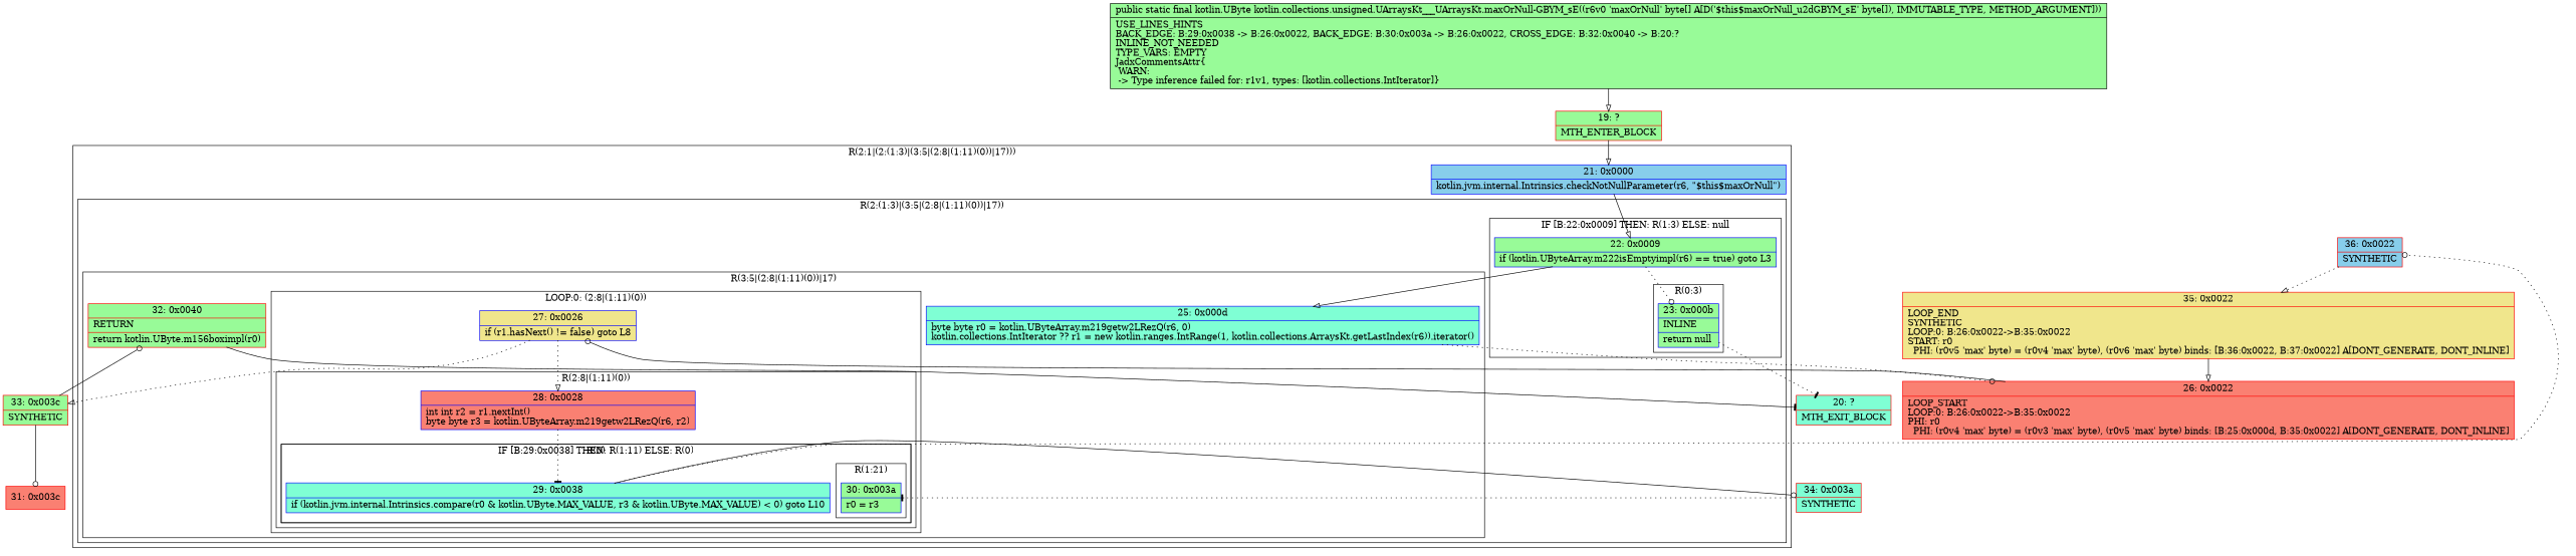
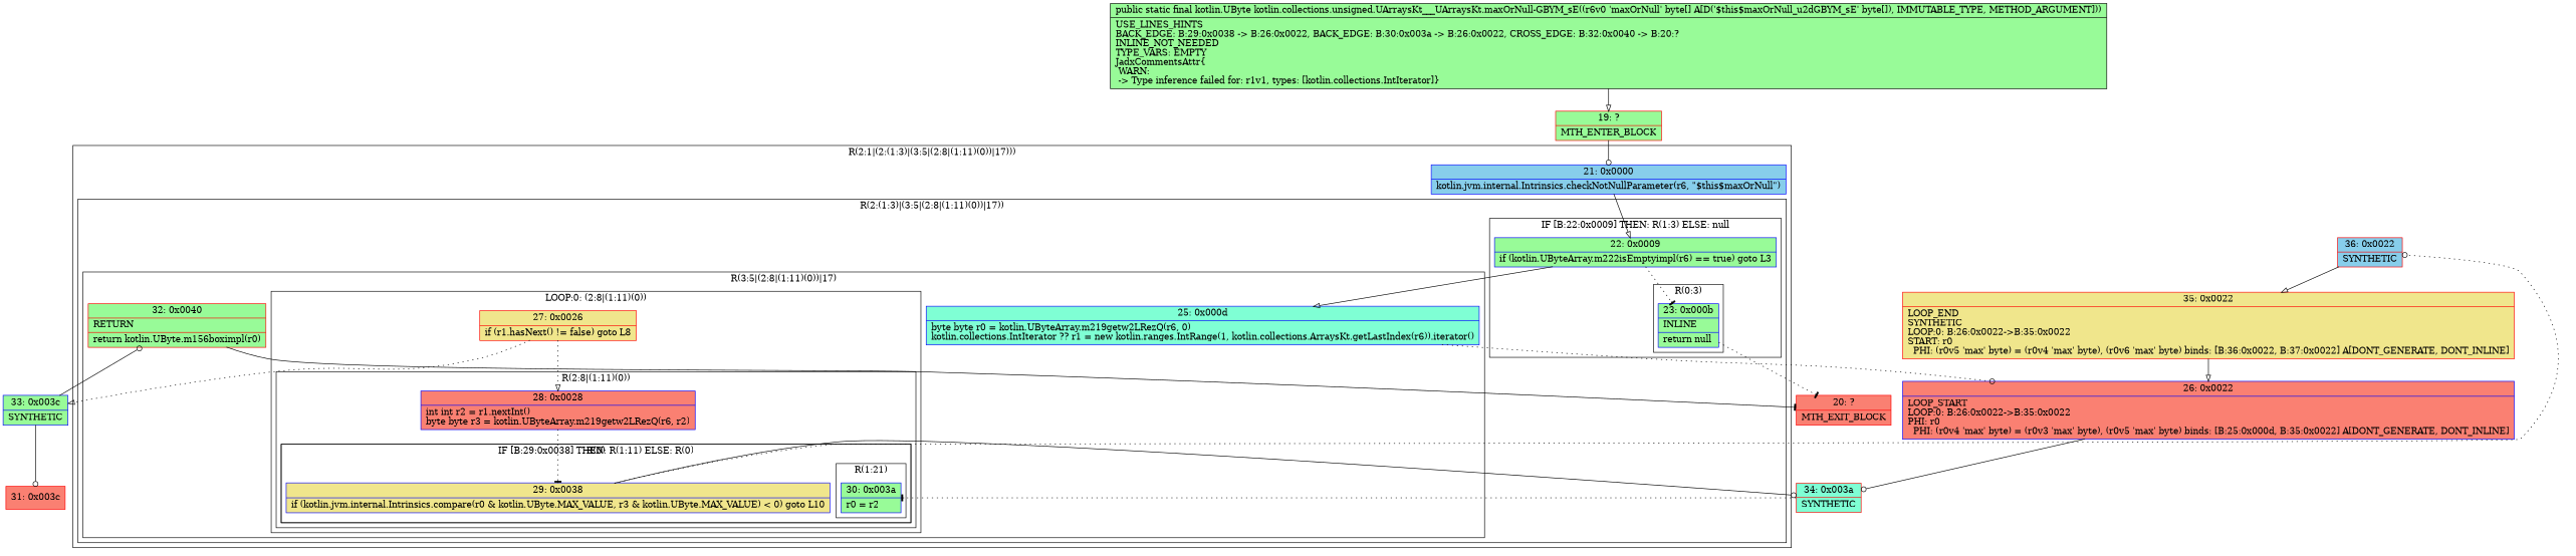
  digraph {
    node [color=red fillcolor=palegreen shape=record style=filled]
    edge [arrowhead=onormal style=solid]
    n1 [color=blue label="{23\:\ 0x000b|INLINE\l|return null\l}"]
    n2 [color=blue label="{22\:\ 0x0009|if (kotlin.UByteArray.m222isEmptyimpl(r6) == true) goto L3\l}"]
-   n3 [color=blue label="{30\:\ 0x003a|r0 = r3\l}"]
-   n4 [color=blue fillcolor=aquamarine label="{29\:\ 0x0038|if (kotlin.jvm.internal.Intrinsics.compare(r0 & kotlin.UByte.MAX_VALUE, r3 & kotlin.UByte.MAX_VALUE) \< 0) goto L10\l}"]
+   n3 [color=blue label="{30\:\ 0x003a|r0 = r2\l}"]
+   n4 [color=blue fillcolor=khaki label="{29\:\ 0x0038|if (kotlin.jvm.internal.Intrinsics.compare(r0 & kotlin.UByte.MAX_VALUE, r3 & kotlin.UByte.MAX_VALUE) \< 0) goto L10\l}"]
    n5 [color=blue fillcolor=salmon label="{28\:\ 0x0028|int int r2 = r1.nextInt()\lbyte byte r3 = kotlin.UByteArray.m219getw2LRezQ(r6, r2)\l}"]
-   n6 [color=blue fillcolor=khaki label="{27\:\ 0x0026|if (r1.hasNext() != false) goto L8\l}"]
+   n6 [fillcolor=khaki label="{27\:\ 0x0026|if (r1.hasNext() != false) goto L8\l}"]
    n7 [color=blue fillcolor=aquamarine label="{25\:\ 0x000d|byte byte r0 = kotlin.UByteArray.m219getw2LRezQ(r6, 0)\lkotlin.collections.IntIterator ?? r1 = new kotlin.ranges.IntRange(1, kotlin.collections.ArraysKt.getLastIndex(r6)).iterator()\l}"]
    n8 [label="{32\:\ 0x0040|RETURN\l|return kotlin.UByte.m156boximpl(r0)\l}"]
    n9 [color=blue fillcolor=skyblue label="{21\:\ 0x0000|kotlin.jvm.internal.Intrinsics.checkNotNullParameter(r6, \"$this$maxOrNull\")\l}"]
-   n10 [fillcolor=aquamarine label="{20\:\ ?|MTH_EXIT_BLOCK\l}"]
+   n10 [fillcolor=salmon label="{20\:\ ?|MTH_EXIT_BLOCK\l}"]
    n11 [fillcolor=aquamarine label="{34\:\ 0x003a|SYNTHETIC\l}"]
    n12 [fillcolor=skyblue label="{36\:\ 0x0022|SYNTHETIC\l}"]
-   n13 [label="{33\:\ 0x003c|SYNTHETIC\l}"]
-   n14 [fillcolor=salmon label="{26\:\ 0x0022|LOOP_START\lLOOP:0: B:26:0x0022\-\>B:35:0x0022\lPHI: r0 \l  PHI: (r0v4 'max' byte) = (r0v3 'max' byte), (r0v5 'max' byte) binds: [B:25:0x000d, B:35:0x0022] A[DONT_GENERATE, DONT_INLINE]\l}"]
+   n13 [color=blue label="{33\:\ 0x003c|SYNTHETIC\l}"]
+   n14 [color=blue fillcolor=salmon label="{26\:\ 0x0022|LOOP_START\lLOOP:0: B:26:0x0022\-\>B:35:0x0022\lPHI: r0 \l  PHI: (r0v4 'max' byte) = (r0v3 'max' byte), (r0v5 'max' byte) binds: [B:25:0x000d, B:35:0x0022] A[DONT_GENERATE, DONT_INLINE]\l}"]
    n15 [fillcolor=salmon label="{31\:\ 0x003c}"]
    n16 [fillcolor=khaki label="{35\:\ 0x0022|LOOP_END\lSYNTHETIC\lLOOP:0: B:26:0x0022\-\>B:35:0x0022\lSTART: r0 \l  PHI: (r0v5 'max' byte) = (r0v4 'max' byte), (r0v6 'max' byte) binds: [B:36:0x0022, B:37:0x0022] A[DONT_GENERATE, DONT_INLINE]\l}"]
    n17 [label="{19\:\ ?|MTH_ENTER_BLOCK\l}"]
    n18 [label="{public static final kotlin.UByte kotlin.collections.unsigned.UArraysKt___UArraysKt.maxOrNull\-GBYM_sE((r6v0 'maxOrNull' byte[] A[D('$this$maxOrNull_u2dGBYM_sE' byte[]), IMMUTABLE_TYPE, METHOD_ARGUMENT]))  | USE_LINES_HINTS\lBACK_EDGE: B:29:0x0038 \-\> B:26:0x0022, BACK_EDGE: B:30:0x003a \-\> B:26:0x0022, CROSS_EDGE: B:32:0x0040 \-\> B:20:?\lINLINE_NOT_NEEDED\lTYPE_VARS: EMPTY\lJadxCommentsAttr\{\l WARN: \l \-\> Type inference failed for: r1v1, types: [kotlin.collections.IntIterator]\}\l}" color=""]
    subgraph cluster_1 {
      label="R(2:1|(2:(1:3)|(3:5|(2:8|(1:11)(0))|17)))"
      n9
      subgraph cluster_2 {
        label="R(2:(1:3)|(3:5|(2:8|(1:11)(0))|17))"
        subgraph cluster_3 {
          label="IF [B:22:0x0009] THEN: R(1:3) ELSE: null"
          n2
          subgraph cluster_4 {
            label="R(0:3)"
            n1
          }
        }
        subgraph cluster_5 {
          label="R(3:5|(2:8|(1:11)(0))|17)"
          n7
          n8
          subgraph cluster_6 {
            label="LOOP:0: (2:8|(1:11)(0))"
            n6
            subgraph cluster_7 {
              label="R(2:8|(1:11)(0))"
              n5
              subgraph cluster_8 {
                label="IF [B:29:0x0038] THEN: R(1:11) ELSE: R(0)"
                n4
                subgraph cluster_9 {
                  label="R(1:21)"
                  n3
                }
                subgraph cluster_10 {
                  label="R(0)"
                }
              }
            }
          }
        }
      }
    }
    n1 -> n10 [arrowhead=tee style=dotted]
-   n2 -> n1 [arrowhead=odot style=dotted]
+   n2 -> n1 [arrowhead=tee style=dotted]
    n2 -> n7
    n4 -> n11 [arrowhead=odot]
    n4 -> n12 [arrowhead=odot style=dotted]
    n5 -> n4 [arrowhead=tee style=dotted]
    n6 -> n5 [style=dotted]
    n6 -> n13 [style=dotted]
    n7 -> n14 [arrowhead=odot style=dotted]
    n8 -> n10 [arrowhead=tee]
    n9 -> n2
    n11 -> n3 [arrowhead=tee style=dotted]
-   n12 -> n16 [style=dotted]
+   n12 -> n16
    n13 -> n8 [arrowhead=odot]
    n13 -> n15 [arrowhead=odot]
-   n14 -> n6 [arrowhead=odot]
+   n14 -> n11 [arrowhead=odot]
    n16 -> n14
-   n17 -> n9
+   n17 -> n9 [arrowhead=odot]
    n18 -> n17
  }
